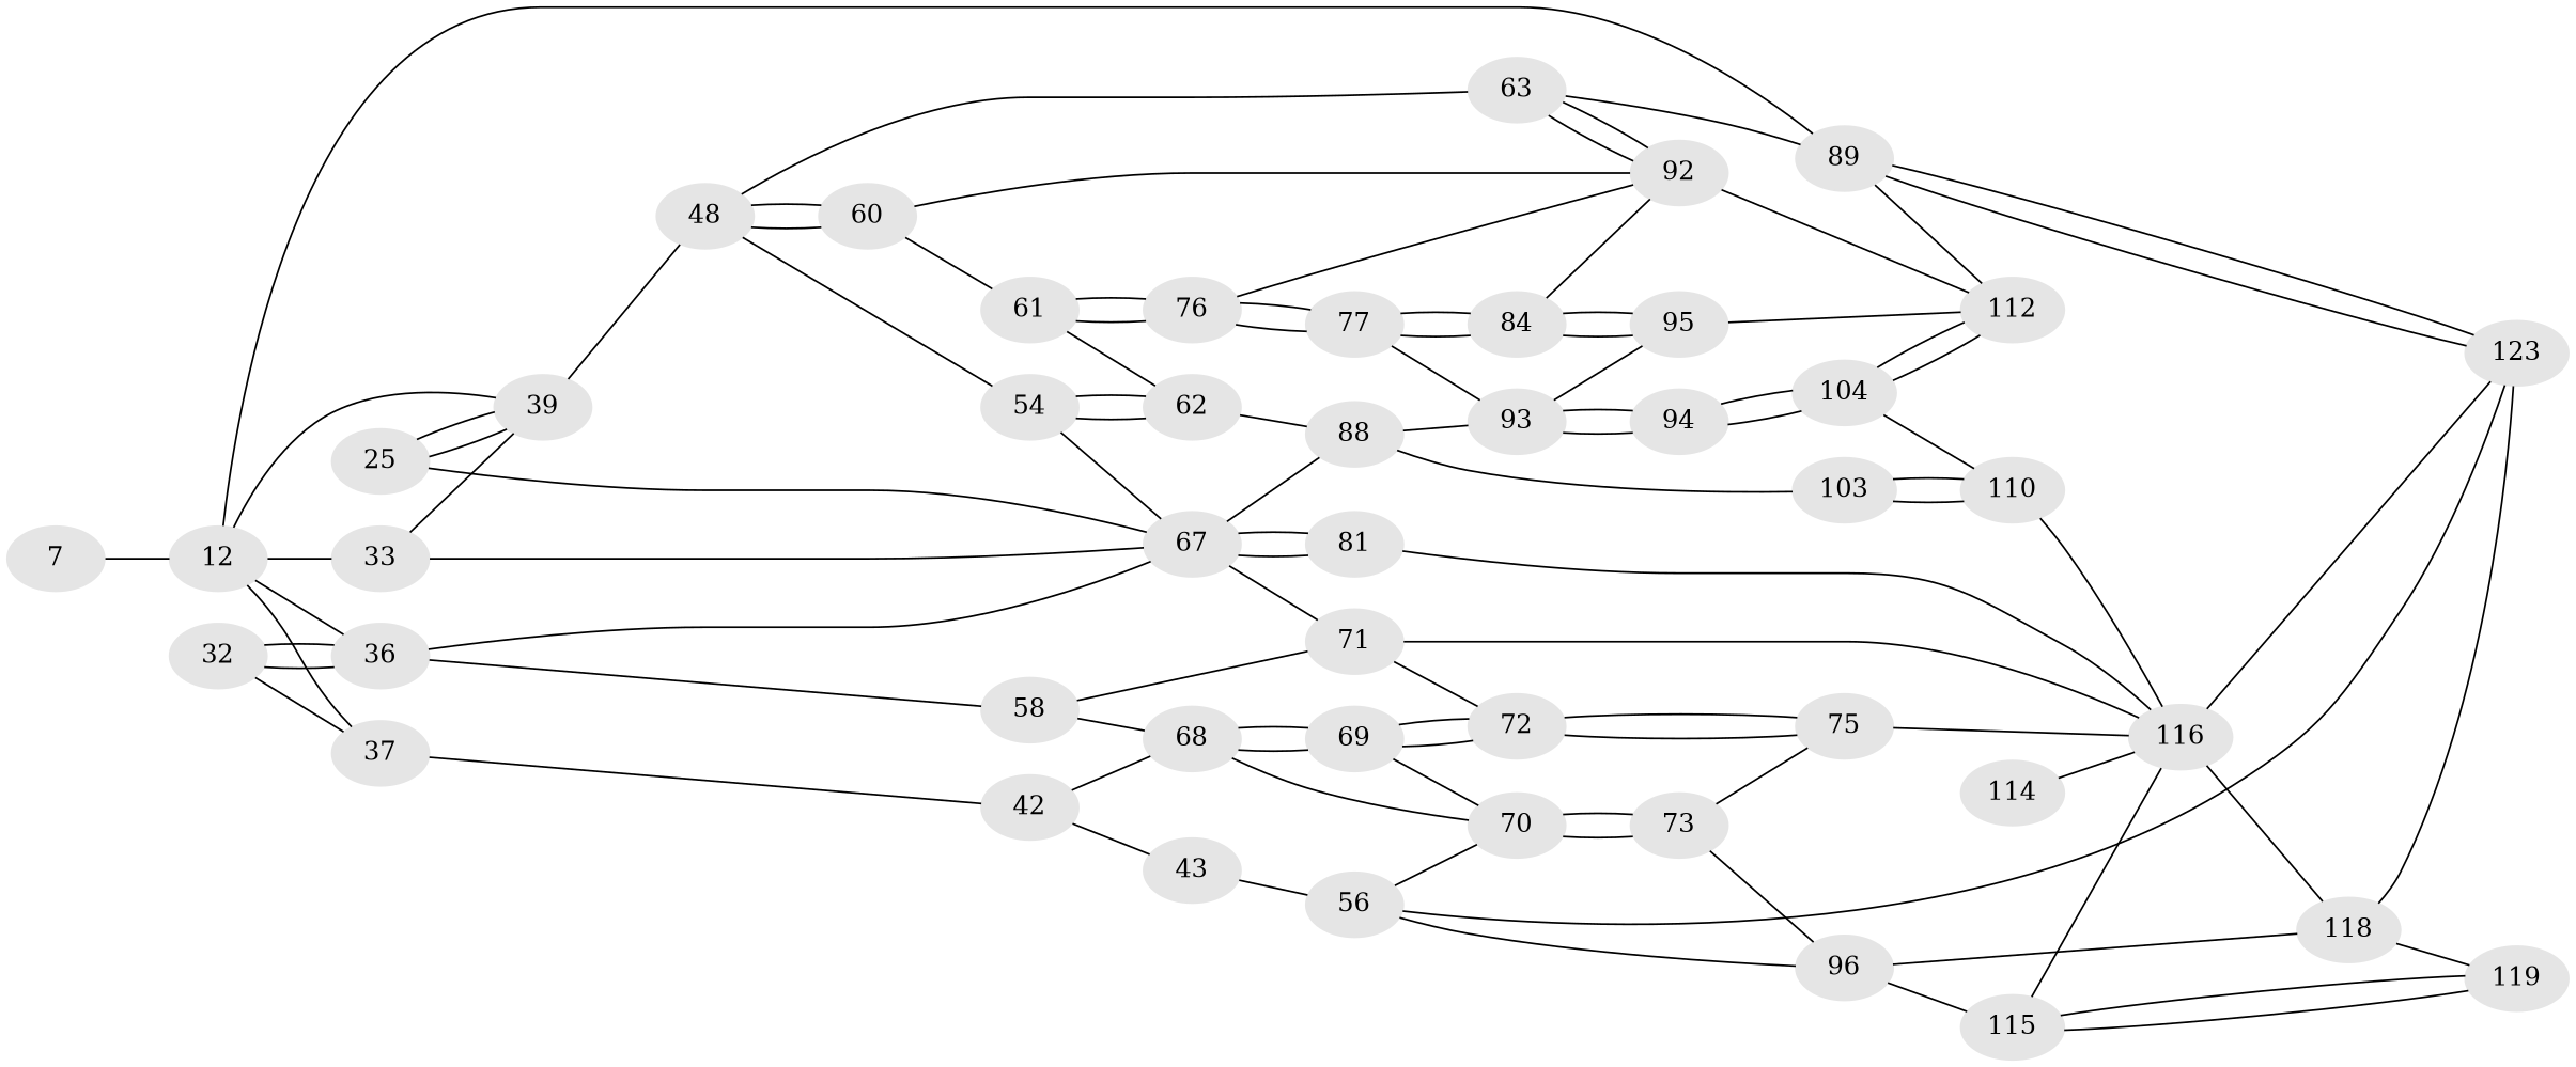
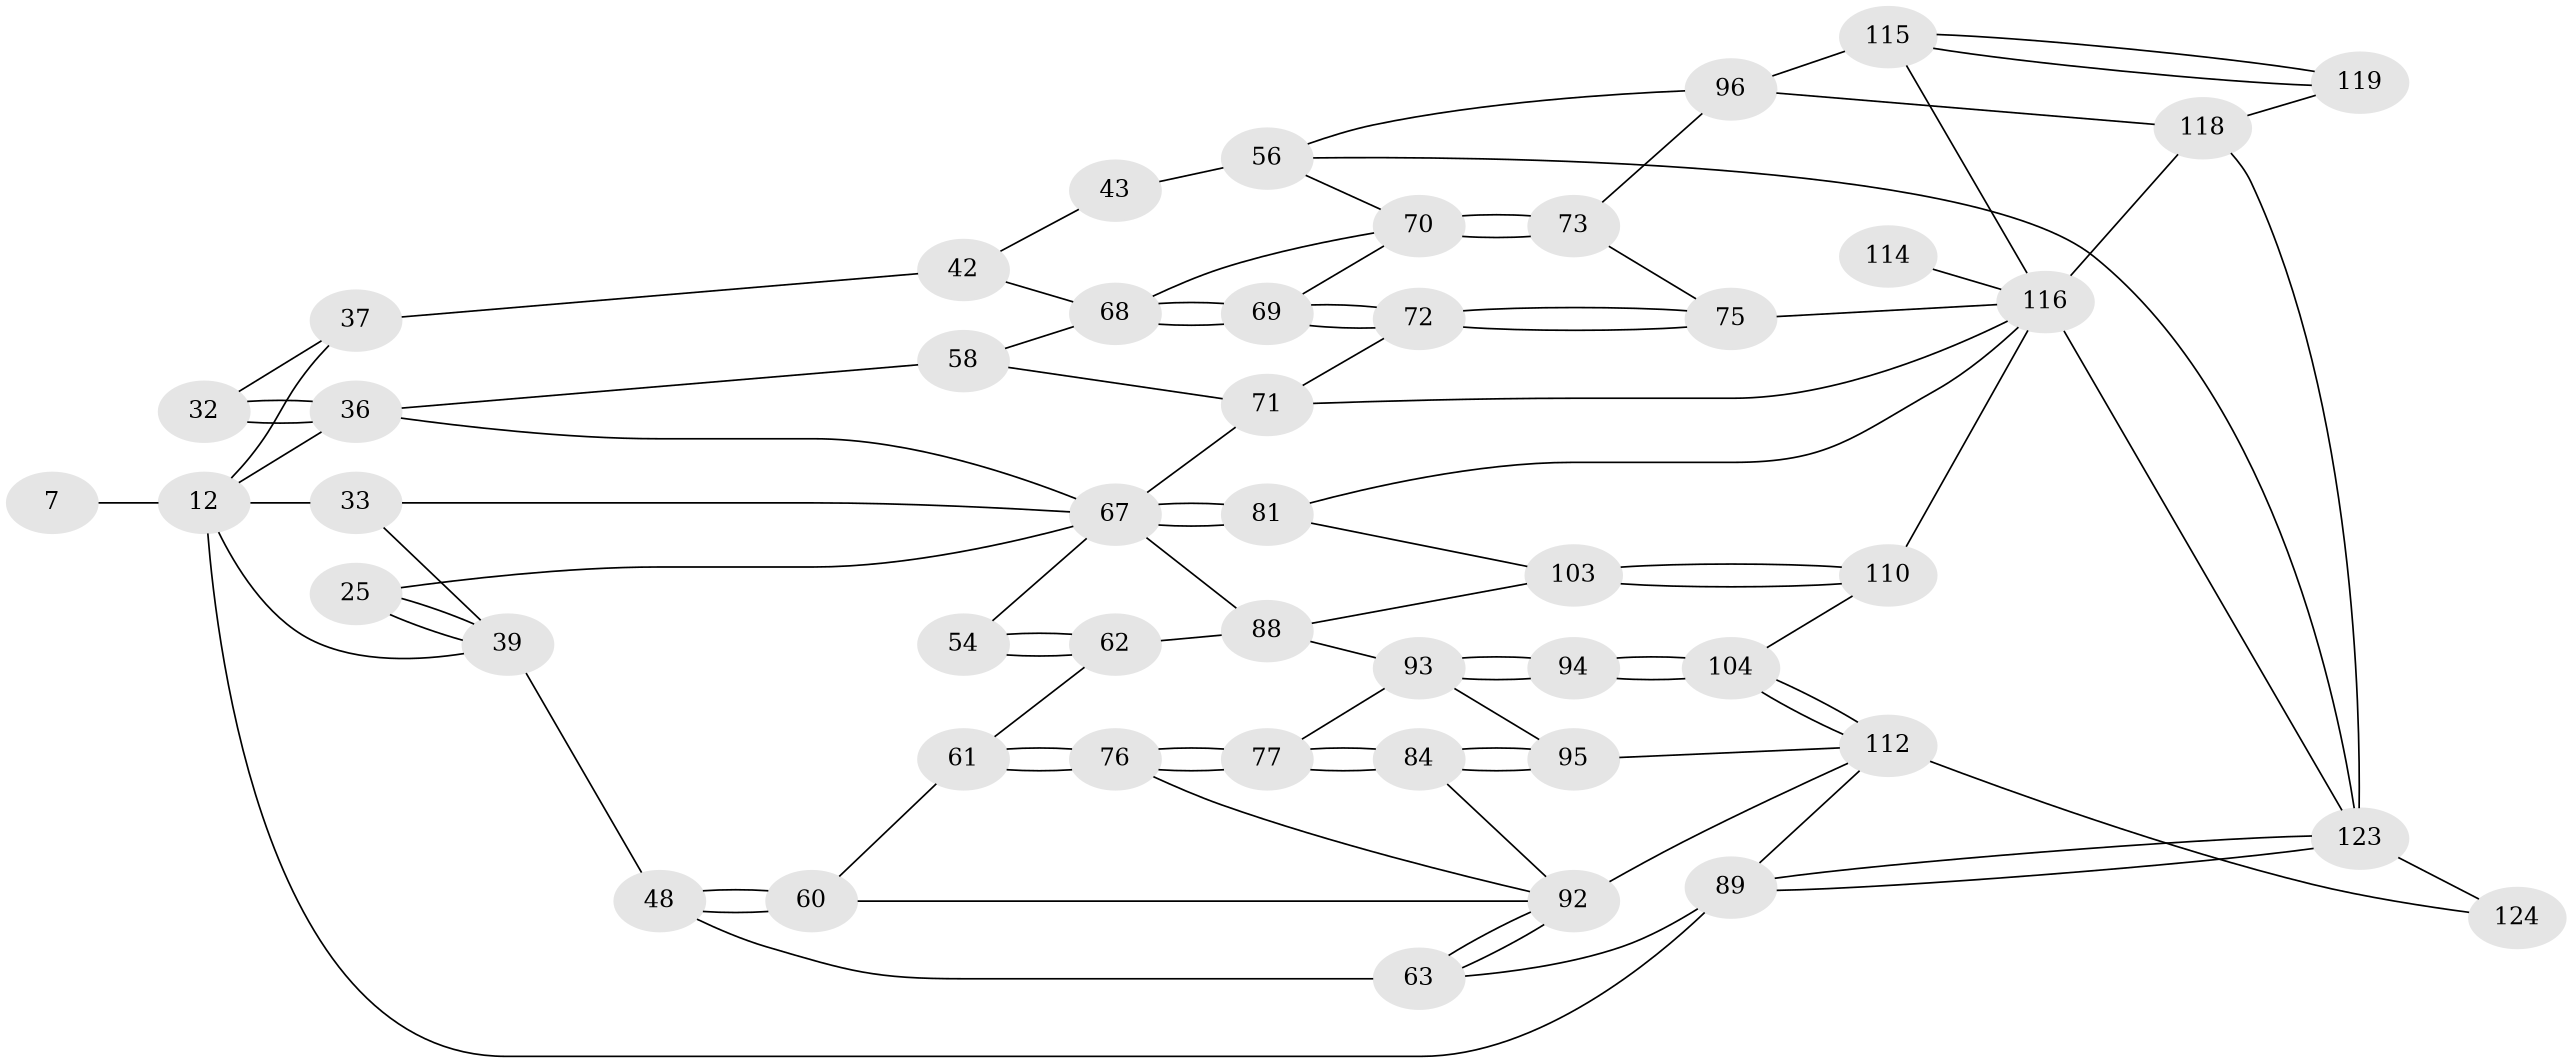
  graph {
    rankdir=LR
    node [color=gray90 style=filled]
    12 [super="+11"]
    7
    33 [super="+28+29"]
    36 [super="+35+13+14"]
    37 [super="+19+31+18"]
    39 [super="+24"]
    89 [super="+5"]
    123 [super="+120+121+99"]
+   124 [super="+122"]
    67 [super="+52+53+51"]
    58 [super="+44"]
    42 [super="+38+17"]
    48 [super="+47+41"]
    112 [super="+101+90"]
    25
    71 [super="+57"]
    88 [super="+85+65"]
    81
    32
    68 [super="+46"]
    43 [super="+16"]
    54 [super="+49"]
    60
    63 [super="+59+40"]
    56 [super="+50+15"]
    70 [super="+55"]
    69
    96 [super="+74"]
    62
    61
    92 [super="+83+80"]
    73
    115
    118 [super="+98+97+117"]
    72
    116 [super="+109+113"]
    76
    77
    93 [super="+87"]
    103 [super="+86+102"]
    75
    84
    95
    94
    110 [super="+105"]
    104
    119
    114
    12 -- 33
    12 -- 36 [weight=2]
    12 -- 37 [weight=3]
    12 -- 39 [weight=2]
    12 -- 89
    7 -- 12
    33 -- 39
    33 -- 67 [weight=2]
    36 -- 67
    36 -- 58
    37 -- 42 [weight=2]
    39 -- 48
    89 -- 123 [weight=3]
    89 -- 123
    89 -- 112
+   123 -- 124
    67 -- 71
    67 -- 88
    67 -- 81
    67 -- 81
    58 -- 71
    58 -- 68 [weight=2]
    42 -- 68
    42 -- 43 [weight=2]
-   48 -- 54
    48 -- 60
    48 -- 60
    48 -- 63 [weight=2]
+   112 -- 124 [weight=2]
    25 -- 39 [weight=2]
    25 -- 39
    25 -- 67
    71 -- 72
    71 -- 116
    88 -- 93 [weight=2]
    88 -- 103 [weight=2]
    81 -- 116
+   81 -- 103
    32 -- 36 [weight=2]
    32 -- 36
    32 -- 37
    68 -- 70
    68 -- 69
    68 -- 69
    43 -- 56 [weight=2]
    54 -- 67 [weight=2]
    54 -- 62
    54 -- 62
    60 -- 61
    60 -- 92
    63 -- 89
    63 -- 92 [weight=2]
    63 -- 92
    56 -- 123
    56 -- 70
    56 -- 96
    70 -- 73
    70 -- 73
    69 -- 70
    69 -- 72
    69 -- 72
    96 -- 115
    96 -- 118
    62 -- 88
    61 -- 62
    61 -- 76
    61 -- 76
    92 -- 112
    73 -- 96
    73 -- 75
    115 -- 116
    115 -- 119
    115 -- 119
    118 -- 123 [weight=2]
    118 -- 119 [weight=2]
    72 -- 75
    72 -- 75
    116 -- 123
    116 -- 118
    76 -- 92
    76 -- 77
    76 -- 77
    77 -- 93
    77 -- 84
    77 -- 84
    93 -- 95
    93 -- 94 [weight=2]
    93 -- 94
    103 -- 110 [weight=2]
    103 -- 110
    75 -- 116
    84 -- 92
    84 -- 95
    84 -- 95
    95 -- 112
    94 -- 104
    94 -- 104
    110 -- 116
    104 -- 112
    104 -- 112
    104 -- 110
    114 -- 116 [weight=3]
  }
